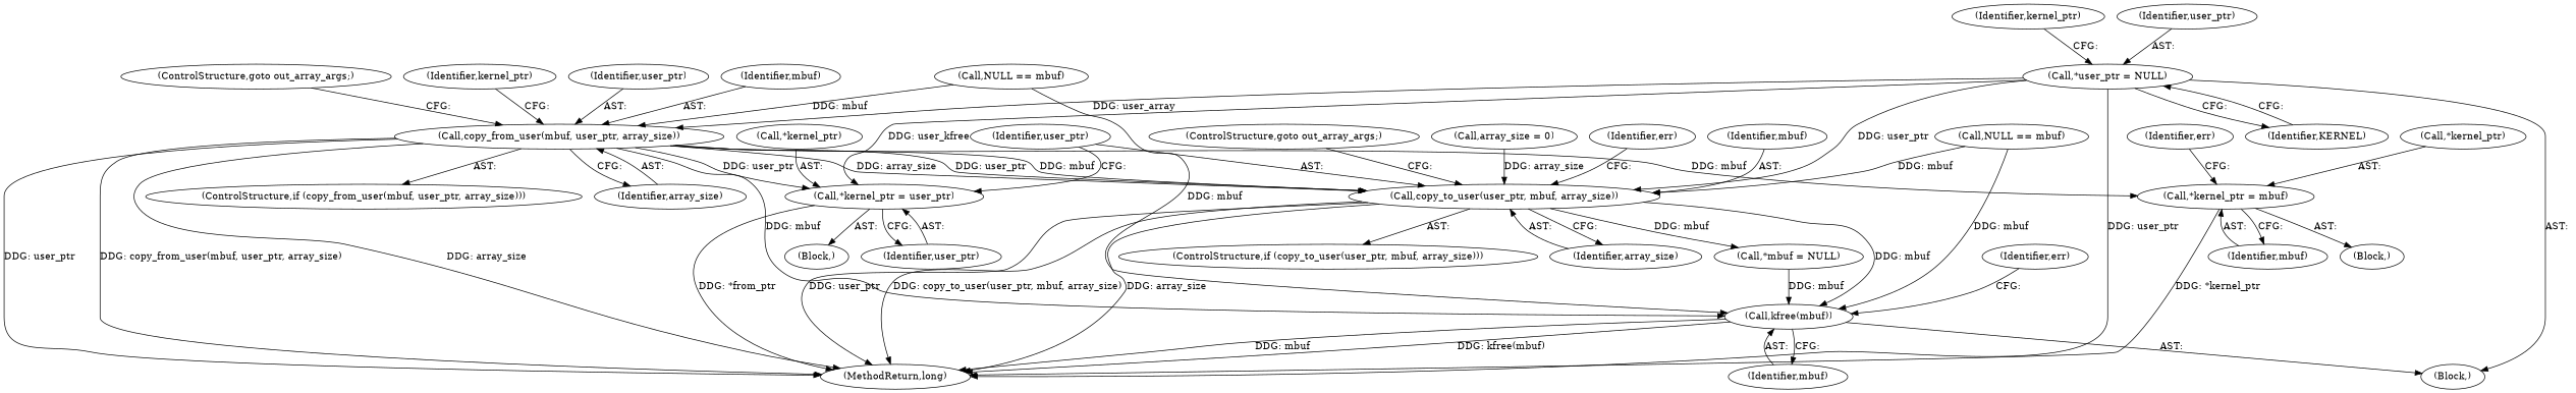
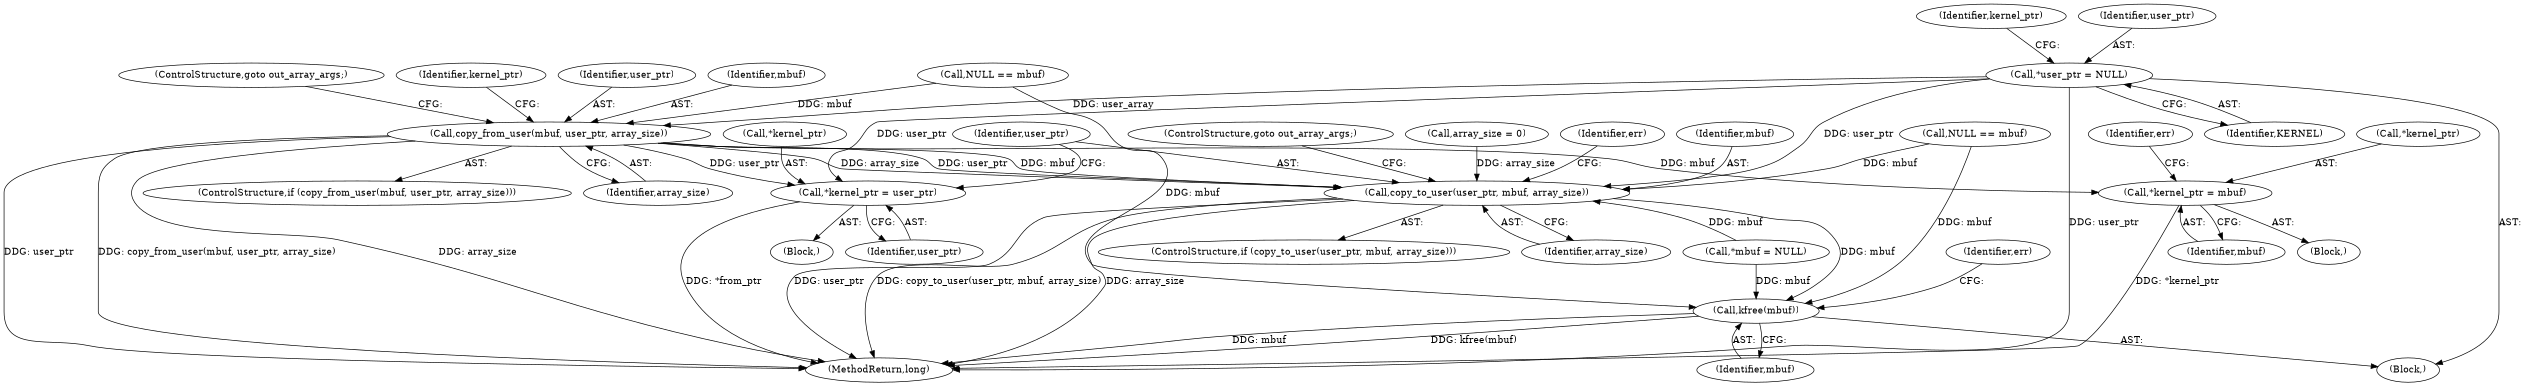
  digraph {
    n1 [label="(Call,*user_ptr = NULL)"]
    n2 [label="(Call,copy_from_user(mbuf, user_ptr, array_size))"]
    n3 [label="(Call,*kernel_ptr = user_ptr)"]
    n4 [label="(Call,copy_to_user(user_ptr, mbuf, array_size))"]
    n5 [label="(MethodReturn,long)"]
    n6 [label="(Block,)"]
    n7 [label="(Identifier,KERNEL)"]
    n8 [label="(Call,*kernel_ptr = mbuf)"]
    n9 [label="(Call,kfree(mbuf))"]
    n10 [label="(ControlStructure,if (copy_from_user(mbuf, user_ptr, array_size)))"]
    n11 [label="(Identifier,array_size)"]
    n12 [label="(Identifier,user_ptr)"]
    n13 [label="(Block,)"]
    n14 [label="(ControlStructure,if (copy_to_user(user_ptr, mbuf, array_size)))"]
    n15 [label="(Identifier,array_size)"]
    n16 [label="(Identifier,mbuf)"]
    n17 [label="(Block,)"]
    n18 [label="(Identifier,mbuf)"]
    n19 [label="(Identifier,mbuf)"]
    n20 [label="(ControlStructure,goto out_array_args;)"]
    n21 [label="(Call,NULL == mbuf)"]
    n22 [label="(Call,*kernel_ptr)"]
    n23 [label="(ControlStructure,goto out_array_args;)"]
    n24 [label="(Identifier,kernel_ptr)"]
    n25 [label="(Call,array_size = 0)"]
    n26 [label="(Call,*mbuf = NULL)"]
    n27 [label="(Identifier,user_ptr)"]
    n28 [label="(Identifier,kernel_ptr)"]
    n29 [label="(Identifier,user_ptr)"]
    n30 [label="(Identifier,err)"]
    n31 [label="(Identifier,mbuf)"]
    n32 [label="(Identifier,err)"]
    n33 [label="(Identifier,err)"]
    n34 [label="(Call,*kernel_ptr)"]
    n35 [label="(Call,NULL == mbuf)"]
    n36 [label="(Identifier,user_ptr)"]
    n1 -> n2 [label="DDG: user_array"]
-   n1 -> n3 [label="DDG: user_kfree"]
+   n1 -> n3 [label="DDG: user_ptr"]
    n1 -> n4 [label="DDG: user_ptr"]
    n1 -> n5 [label="DDG: user_ptr"]
    n1 -> n6 [label="AST: "]
    n1 -> n7 [label="CFG: "]
    n2 -> n3 [label="DDG: user_ptr"]
    n2 -> n4 [label="DDG: user_ptr"]
    n2 -> n4 [label="DDG: mbuf"]
    n2 -> n4 [label="DDG: array_size"]
    n2 -> n5 [label="DDG: user_ptr"]
    n2 -> n5 [label="DDG: copy_from_user(mbuf, user_ptr, array_size)"]
    n2 -> n5 [label="DDG: array_size"]
    n2 -> n8 [label="DDG: mbuf"]
-   n2 -> n9 [label="DDG: mbuf"]
    n2 -> n10 [label="AST: "]
    n2 -> n11 [label="CFG: "]
    n3 -> n5 [label="DDG: *from_ptr"]
    n3 -> n12 [label="CFG: "]
    n3 -> n13 [label="AST: "]
    n4 -> n5 [label="DDG: array_size"]
    n4 -> n5 [label="DDG: user_ptr"]
    n4 -> n5 [label="DDG: copy_to_user(user_ptr, mbuf, array_size)"]
    n4 -> n9 [label="DDG: mbuf"]
    n4 -> n14 [label="AST: "]
    n4 -> n15 [label="CFG: "]
-   n7 -> n1 [label="CFG: "]
+   n7 -> n1 [label="AST: "]
    n8 -> n5 [label="DDG: *kernel_ptr"]
    n8 -> n16 [label="CFG: "]
    n8 -> n17 [label="AST: "]
    n9 -> n5 [label="DDG: kfree(mbuf)"]
    n9 -> n5 [label="DDG: mbuf"]
    n9 -> n6 [label="AST: "]
    n9 -> n18 [label="CFG: "]
    n11 -> n2 [label="AST: "]
    n12 -> n3 [label="AST: "]
    n15 -> n4 [label="AST: "]
    n16 -> n8 [label="AST: "]
    n18 -> n9 [label="AST: "]
    n19 -> n4 [label="AST: "]
    n20 -> n2 [label="CFG: "]
    n21 -> n2 [label="DDG: mbuf"]
    n21 -> n9 [label="DDG: mbuf"]
    n22 -> n3 [label="AST: "]
    n23 -> n4 [label="CFG: "]
    n24 -> n1 [label="CFG: "]
    n25 -> n4 [label="DDG: array_size"]
-   n4 -> n26 [label="DDG: mbuf"]
+   n26 -> n4 [label="DDG: mbuf"]
    n26 -> n9 [label="DDG: mbuf"]
    n27 -> n3 [label="CFG: "]
    n27 -> n4 [label="AST: "]
    n28 -> n2 [label="CFG: "]
    n29 -> n2 [label="AST: "]
    n30 -> n9 [label="CFG: "]
    n31 -> n2 [label="AST: "]
    n32 -> n4 [label="CFG: "]
    n33 -> n8 [label="CFG: "]
    n34 -> n8 [label="AST: "]
    n35 -> n4 [label="DDG: mbuf"]
    n35 -> n9 [label="DDG: mbuf"]
    n36 -> n1 [label="AST: "]
  }
